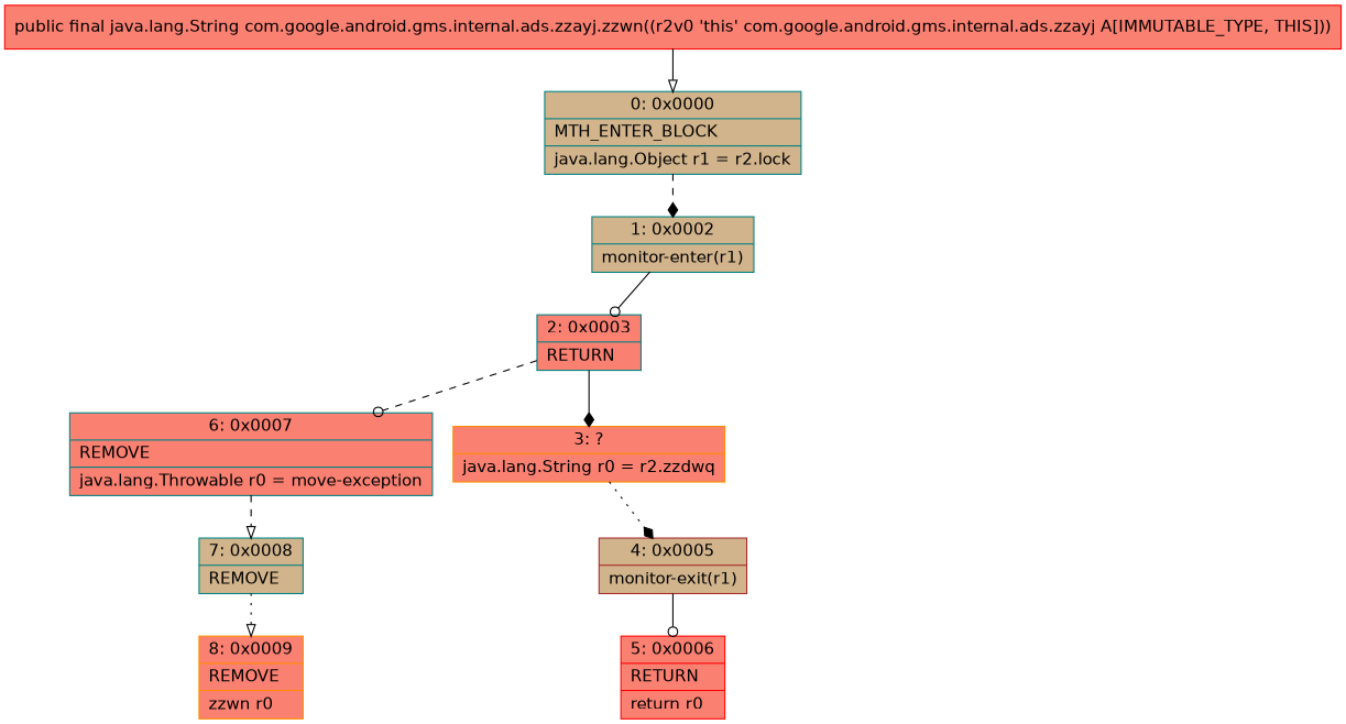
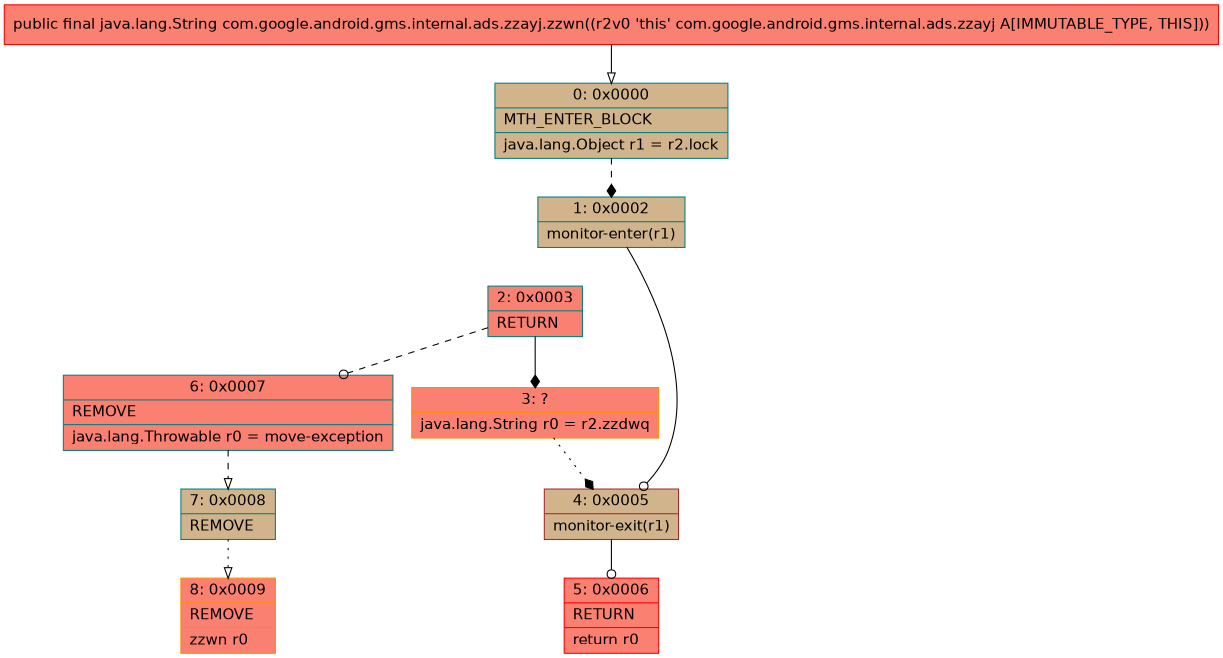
  digraph {
    fontname="DejaVu Sans"
    node [color=teal fillcolor=salmon fontname="DejaVu Sans" shape=record style=filled]
    edge [arrowhead=diamond fontname="DejaVu Sans" style=solid]
    n1 [fillcolor=tan label="{0\:\ 0x0000|MTH_ENTER_BLOCK\l|java.lang.Object r1 = r2.lock\l}"]
    n2 [fillcolor=tan label="{1\:\ 0x0002|monitor\-enter(r1)\l}"]
    n3 [label="{2\:\ 0x0003|RETURN\l}"]
    n4 [color=darkorange label="{3\:\ ?|java.lang.String r0 = r2.zzdwq\l}"]
    n5 [label="{6\:\ 0x0007|REMOVE\l|java.lang.Throwable r0 = move\-exception\l}"]
    n6 [color=brown fillcolor=tan label="{4\:\ 0x0005|monitor\-exit(r1)\l}"]
    n7 [fillcolor=tan label="{7\:\ 0x0008|REMOVE\l}"]
    n8 [color=red label="{5\:\ 0x0006|RETURN\l|return r0\l}"]
    n9 [color=darkorange label="{8\:\ 0x0009|REMOVE\l|zzwn r0\l}"]
    n10 [color=red label="{public final java.lang.String com.google.android.gms.internal.ads.zzayj.zzwn((r2v0 'this' com.google.android.gms.internal.ads.zzayj A[IMMUTABLE_TYPE, THIS])) }"]
    n1 -> n2 [style=dashed]
-   n2 -> n3 [arrowhead=odot]
+   n2 -> n6 [arrowhead=odot]
    n3 -> n4
    n3 -> n5 [arrowhead=odot style=dashed]
    n4 -> n6 [style=dotted]
    n5 -> n7 [arrowhead=onormal style=dashed]
    n6 -> n8 [arrowhead=odot]
    n7 -> n9 [arrowhead=onormal style=dotted]
    n10 -> n1 [arrowhead=onormal]
  }
